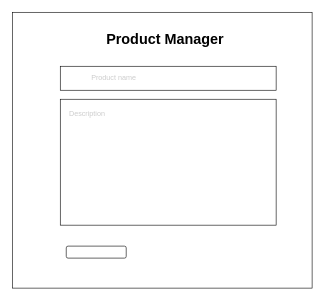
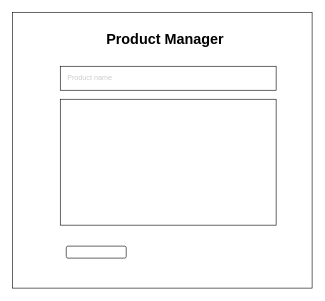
  <mxCell id="0" />
  <mxCell id="1" parent="0" />
  <mxCell id="2" value="" style="rounded=0;whiteSpace=wrap;html=1;" parent="1" vertex="1"><mxGeometry x="20" y="20" width="500" height="460" as="geometry" /></mxCell>
  <mxCell id="3" value="" style="rounded=0;whiteSpace=wrap;html=1;" parent="1" vertex="1"><mxGeometry x="100" y="110" width="360" height="40" as="geometry" /></mxCell>
- <mxCell id="4" value="&lt;font color=&quot;#cccccc&quot;&gt;Product name&lt;/font&gt;" style="text;html=1;strokeColor=none;fillColor=none;align=left;verticalAlign=middle;whiteSpace=wrap;rounded=0;" parent="1" vertex="1"><mxGeometry x="150" y="120" width="240" height="20" as="geometry" /></mxCell>
+ <mxCell id="4" value="&lt;font color=&quot;#cccccc&quot;&gt;Product name&lt;/font&gt;" style="text;html=1;strokeColor=none;fillColor=none;align=left;verticalAlign=middle;whiteSpace=wrap;rounded=0;" parent="1" vertex="1"><mxGeometry x="110" y="120" width="240" height="20" as="geometry" /></mxCell>
  <mxCell id="5" value="" style="rounded=0;whiteSpace=wrap;html=1;" parent="1" vertex="1"><mxGeometry x="100" y="165" width="360" height="210" as="geometry" /></mxCell>
- <mxCell id="6" value="&lt;font color=&quot;#cccccc&quot;&gt;Description&lt;/font&gt;" style="text;html=1;strokeColor=none;fillColor=none;align=center;verticalAlign=middle;whiteSpace=wrap;rounded=0;" parent="1" vertex="1"><mxGeometry x="110" y="180" width="70" height="20" as="geometry" /></mxCell>
  <mxCell id="7" value="&lt;font style=&quot;font-size: 24px&quot;&gt;&lt;b&gt;Product Manager&lt;/b&gt;&lt;/font&gt;" style="text;html=1;strokeColor=none;fillColor=none;align=center;verticalAlign=middle;whiteSpace=wrap;rounded=0;" parent="1" vertex="1"><mxGeometry x="165" y="55" width="220" height="20" as="geometry" /></mxCell>
  <mxCell id="8" value="" style="rounded=1;whiteSpace=wrap;html=1;" parent="1" vertex="1"><mxGeometry x="110" y="410" width="100" height="20" as="geometry" /></mxCell>
